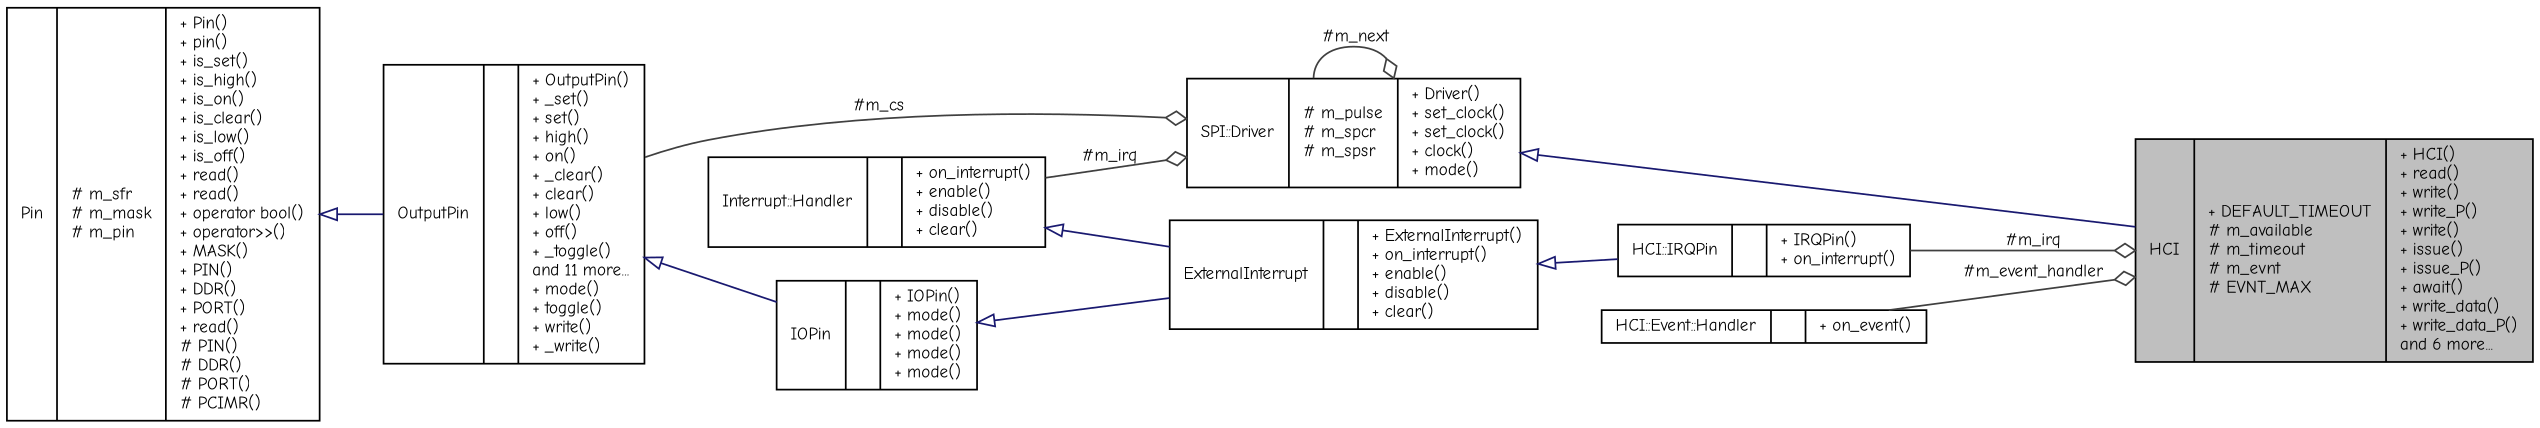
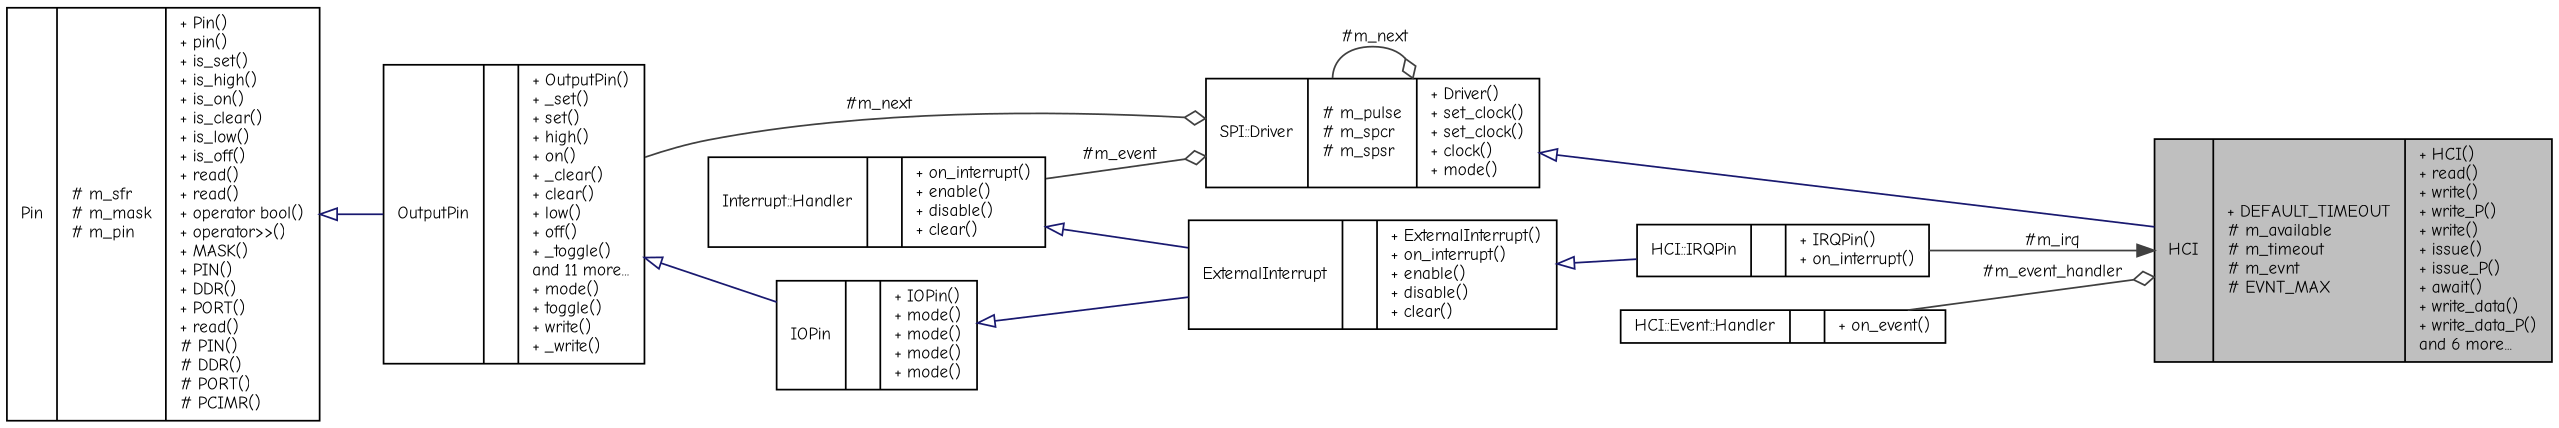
  digraph {
    fontname="Comic Neue"
    rankdir=LR
    node [color=black fillcolor=white fontname="Comic Neue" fontsize=10 shape=record style=filled]
    edge [arrowtail=onormal color=midnightblue dir=back fontname="Comic Neue" fontsize=10 labelfontname=Helvetica labelfontsize=10 style=solid]
    n1 [fillcolor=grey75 fontcolor=black height=0.2 label="{HCI\n|+ DEFAULT_TIMEOUT\l# m_available\l# m_timeout\l# m_evnt\l# EVNT_MAX\l|+ HCI()\l+ read()\l+ write()\l+ write_P()\l+ write()\l+ issue()\l+ issue_P()\l+ await()\l+ write_data()\l+ write_data_P()\land 6 more...\l}" width=0.4]
    n2 [height=0.2 label="{SPI::Driver\n|# m_pulse\l# m_spcr\l# m_spsr\l|+ Driver()\l+ set_clock()\l+ set_clock()\l+ clock()\l+ mode()\l}" width=0.4]
    n3 [height=0.2 label="{OutputPin\n||+ OutputPin()\l+ _set()\l+ set()\l+ high()\l+ on()\l+ _clear()\l+ clear()\l+ low()\l+ off()\l+ _toggle()\land 11 more...\l+ mode()\l+ toggle()\l+ write()\l+ _write()\l}" width=0.4]
    n4 [height=0.2 label="{IOPin\n||+ IOPin()\l+ mode()\l+ mode()\l+ mode()\l+ mode()\l}" width=0.4]
    n5 [height=0.2 label="{ExternalInterrupt\n||+ ExternalInterrupt()\l+ on_interrupt()\l+ enable()\l+ disable()\l+ clear()\l}" width=0.4]
    n6 [height=0.2 label="{Pin\n|# m_sfr\l# m_mask\l# m_pin\l|+ Pin()\l+ pin()\l+ is_set()\l+ is_high()\l+ is_on()\l+ is_clear()\l+ is_low()\l+ is_off()\l+ read()\l+ read()\l+ operator bool()\l+ operator\>\>()\l+ MASK()\l+ PIN()\l+ DDR()\l+ PORT()\l+ read()\l# PIN()\l# DDR()\l# PORT()\l# PCIMR()\l}" width=0.4]
    n7 [height=0.2 label="{Interrupt::Handler\n||+ on_interrupt()\l+ enable()\l+ disable()\l+ clear()\l}" width=0.4]
    n8 [height=0.2 label="{HCI::IRQPin\n||+ IRQPin()\l+ on_interrupt()\l}" width=0.4]
    n9 [height=0.2 label="{HCI::Event::Handler\n||+ on_event()\l}" width=0.4]
    n2 -> n1
    n2 -> n2 [arrowhead=odiamond color=grey25 label=" #m_next" arrowtail="" dir=""]
-   n3 -> n2 [arrowhead=odiamond color=grey25 label=" #m_cs" arrowtail="" dir=""]
+   n3 -> n2 [arrowhead=odiamond color=grey25 label=" #m_next" arrowtail="" dir=""]
    n3 -> n4
    n4 -> n5
    n5 -> n8
    n6 -> n3
-   n7 -> n2 [arrowhead=odiamond color=grey25 label=" #m_irq" arrowtail="" dir=""]
+   n7 -> n2 [arrowhead=odiamond color=grey25 label=" #m_event" arrowtail="" dir=""]
    n7 -> n5
-   n8 -> n1 [arrowhead=odiamond color=grey25 label=" #m_irq" arrowtail="" dir=""]
+   n8 -> n1 [arrowhead=normal color=grey25 label=" #m_irq" arrowtail="" dir=""]
    n9 -> n1 [arrowhead=odiamond color=grey25 label=" #m_event_handler" arrowtail="" dir=""]
  }
